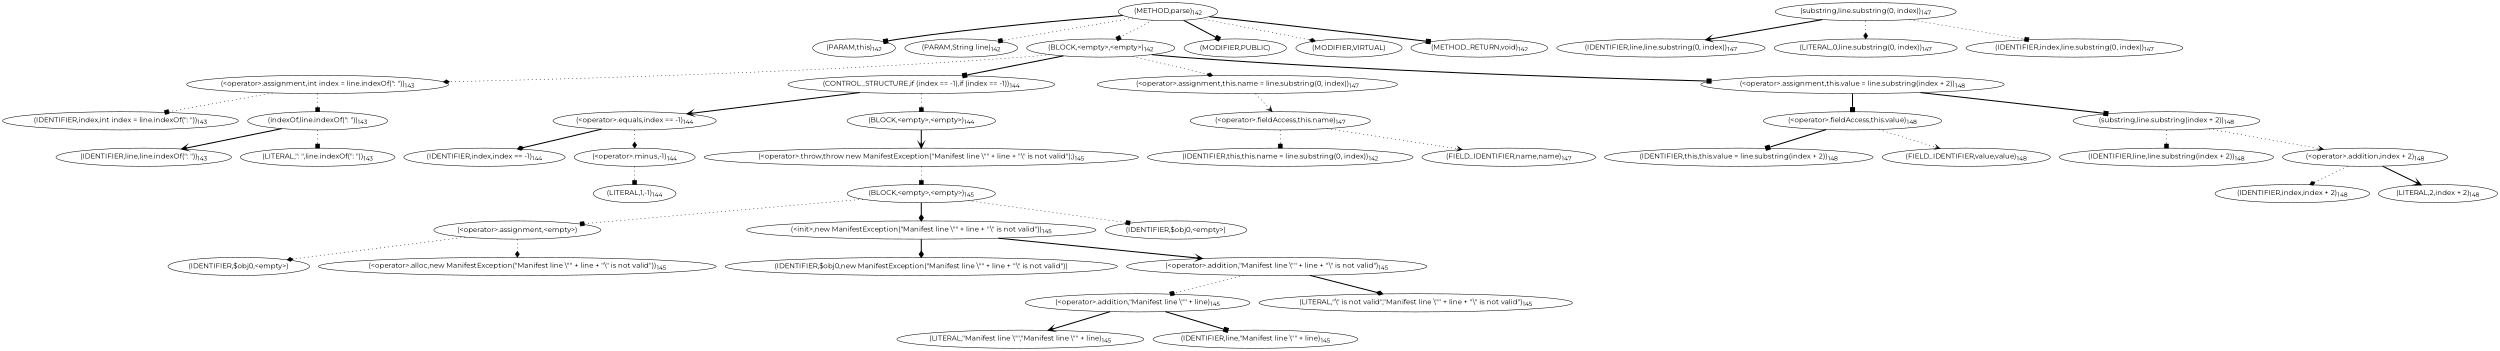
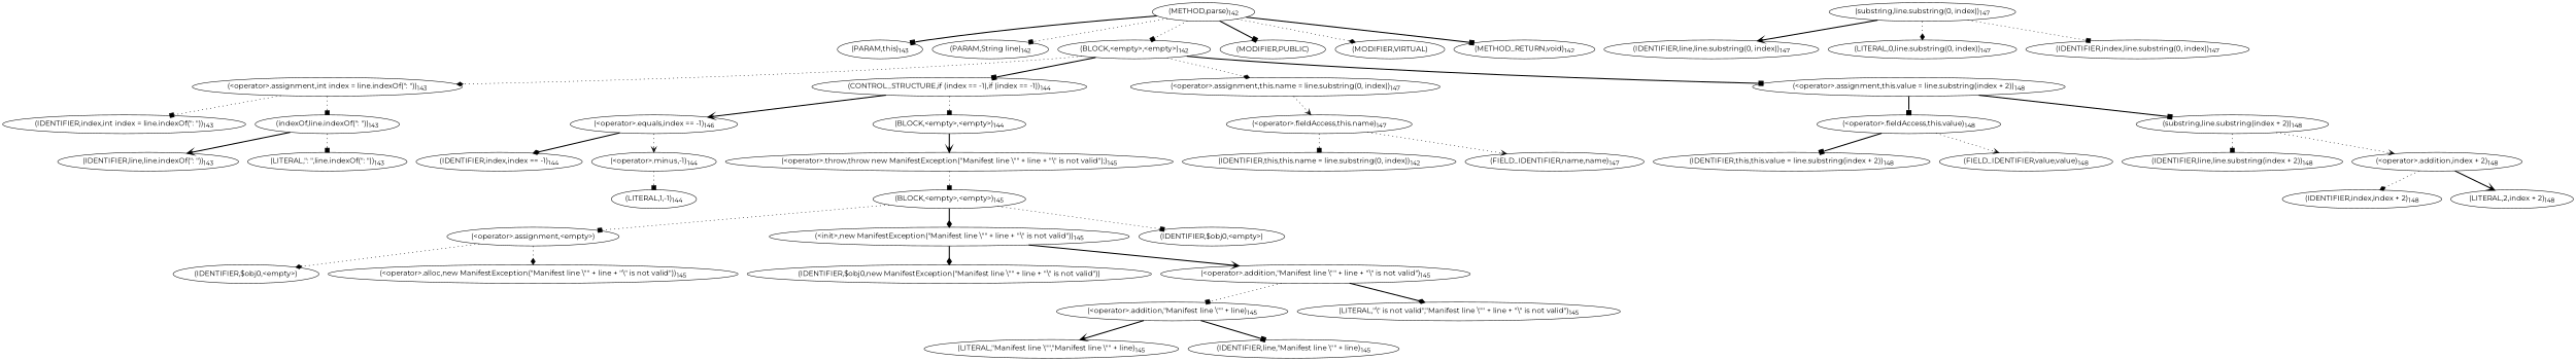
  digraph {
    fontname=Montserrat
    node [fontname=Montserrat]
    edge [arrowhead=box fontname=Montserrat style=dotted]
    n1 [label=<(METHOD,parse)<SUB>142</SUB>>]
-   n2 [label=<(PARAM,this)<SUB>142</SUB>>]
+   n2 [label=<(PARAM,this)<SUB>143</SUB>>]
    n3 [label=<(PARAM,String line)<SUB>142</SUB>>]
    n4 [label=<(BLOCK,&lt;empty&gt;,&lt;empty&gt;)<SUB>142</SUB>>]
    n5 [label=<(MODIFIER,PUBLIC)>]
    n6 [label=<(MODIFIER,VIRTUAL)>]
    n7 [label=<(METHOD_RETURN,void)<SUB>142</SUB>>]
    n8 [label=<(&lt;operator&gt;.assignment,int index = line.indexOf(&quot;: &quot;))<SUB>143</SUB>>]
    n9 [label=<(CONTROL_STRUCTURE,if (index == -1),if (index == -1))<SUB>144</SUB>>]
    n10 [label=<(&lt;operator&gt;.assignment,this.name = line.substring(0, index))<SUB>147</SUB>>]
    n11 [label=<(&lt;operator&gt;.assignment,this.value = line.substring(index + 2))<SUB>148</SUB>>]
    n12 [label=<(IDENTIFIER,index,int index = line.indexOf(&quot;: &quot;))<SUB>143</SUB>>]
    n13 [label=<(indexOf,line.indexOf(&quot;: &quot;))<SUB>143</SUB>>]
-   n14 [label=<(&lt;operator&gt;.equals,index == -1)<SUB>144</SUB>>]
+   n14 [label=<(&lt;operator&gt;.equals,index == -1)<SUB>146</SUB>>]
    n15 [label=<(BLOCK,&lt;empty&gt;,&lt;empty&gt;)<SUB>144</SUB>>]
    n16 [label=<(&lt;operator&gt;.fieldAccess,this.name)<SUB>147</SUB>>]
    n17 [label=<(&lt;operator&gt;.fieldAccess,this.value)<SUB>148</SUB>>]
    n18 [label=<(substring,line.substring(index + 2))<SUB>148</SUB>>]
    n19 [label=<(IDENTIFIER,line,line.indexOf(&quot;: &quot;))<SUB>143</SUB>>]
    n20 [label=<(LITERAL,&quot;: &quot;,line.indexOf(&quot;: &quot;))<SUB>143</SUB>>]
    n21 [label=<(IDENTIFIER,index,index == -1)<SUB>144</SUB>>]
    n22 [label=<(&lt;operator&gt;.minus,-1)<SUB>144</SUB>>]
    n23 [label=<(&lt;operator&gt;.throw,throw new ManifestException(&quot;Manifest line \&quot;&quot; + line + &quot;\&quot; is not valid&quot;);)<SUB>145</SUB>>]
    n24 [label=<(LITERAL,1,-1)<SUB>144</SUB>>]
    n25 [label=<(BLOCK,&lt;empty&gt;,&lt;empty&gt;)<SUB>145</SUB>>]
    n26 [label=<(&lt;operator&gt;.assignment,&lt;empty&gt;)>]
    n27 [label=<(&lt;init&gt;,new ManifestException(&quot;Manifest line \&quot;&quot; + line + &quot;\&quot; is not valid&quot;))<SUB>145</SUB>>]
    n28 [label=<(IDENTIFIER,$obj0,&lt;empty&gt;)>]
    n29 [label=<(IDENTIFIER,$obj0,&lt;empty&gt;)>]
    n30 [label=<(&lt;operator&gt;.alloc,new ManifestException(&quot;Manifest line \&quot;&quot; + line + &quot;\&quot; is not valid&quot;))<SUB>145</SUB>>]
    n31 [label=<(IDENTIFIER,$obj0,new ManifestException(&quot;Manifest line \&quot;&quot; + line + &quot;\&quot; is not valid&quot;))>]
    n32 [label=<(&lt;operator&gt;.addition,&quot;Manifest line \&quot;&quot; + line + &quot;\&quot; is not valid&quot;)<SUB>145</SUB>>]
    n33 [label=<(&lt;operator&gt;.addition,&quot;Manifest line \&quot;&quot; + line)<SUB>145</SUB>>]
    n34 [label=<(LITERAL,&quot;\&quot; is not valid&quot;,&quot;Manifest line \&quot;&quot; + line + &quot;\&quot; is not valid&quot;)<SUB>145</SUB>>]
    n35 [label=<(LITERAL,&quot;Manifest line \&quot;&quot;,&quot;Manifest line \&quot;&quot; + line)<SUB>145</SUB>>]
    n36 [label=<(IDENTIFIER,line,&quot;Manifest line \&quot;&quot; + line)<SUB>145</SUB>>]
    n37 [label=<(IDENTIFIER,this,this.name = line.substring(0, index))<SUB>142</SUB>>]
    n38 [label=<(FIELD_IDENTIFIER,name,name)<SUB>147</SUB>>]
    n39 [label=<(substring,line.substring(0, index))<SUB>147</SUB>>]
    n40 [label=<(IDENTIFIER,line,line.substring(0, index))<SUB>147</SUB>>]
    n41 [label=<(LITERAL,0,line.substring(0, index))<SUB>147</SUB>>]
    n42 [label=<(IDENTIFIER,index,line.substring(0, index))<SUB>147</SUB>>]
    n43 [label=<(IDENTIFIER,this,this.value = line.substring(index + 2))<SUB>148</SUB>>]
    n44 [label=<(FIELD_IDENTIFIER,value,value)<SUB>148</SUB>>]
    n45 [label=<(IDENTIFIER,line,line.substring(index + 2))<SUB>148</SUB>>]
    n46 [label=<(&lt;operator&gt;.addition,index + 2)<SUB>148</SUB>>]
    n47 [label=<(IDENTIFIER,index,index + 2)<SUB>148</SUB>>]
    n48 [label=<(LITERAL,2,index + 2)<SUB>148</SUB>>]
    n1 -> n2 [style=bold]
    n1 -> n3
    n1 -> n4
    n1 -> n5 [style=bold]
    n1 -> n6 [arrowhead=diamond]
    n1 -> n7 [style=bold]
    n4 -> n8 [arrowhead=diamond]
    n4 -> n9 [style=bold]
    n4 -> n10 [arrowhead=diamond]
    n4 -> n11 [style=bold]
    n8 -> n12
    n8 -> n13
    n9 -> n14 [arrowhead=vee style=bold]
    n9 -> n15
    n10 -> n16 [arrowhead=vee]
    n11 -> n17 [style=bold]
    n11 -> n18 [style=bold]
    n13 -> n19 [arrowhead=vee style=bold]
    n13 -> n20
    n14 -> n21 [arrowhead=diamond style=bold]
-   n14 -> n22 [arrowhead=diamond]
+   n14 -> n22 [arrowhead=vee]
    n15 -> n23 [arrowhead=vee style=bold]
    n16 -> n37
    n16 -> n38 [arrowhead=vee]
    n17 -> n43 [style=bold]
    n17 -> n44 [arrowhead=vee]
    n18 -> n45
    n18 -> n46 [arrowhead=vee]
    n22 -> n24
    n23 -> n25
    n25 -> n26
    n25 -> n27 [arrowhead=diamond style=bold]
    n25 -> n28
    n26 -> n29 [arrowhead=diamond]
    n26 -> n30 [arrowhead=diamond]
    n27 -> n31 [arrowhead=diamond style=bold]
    n27 -> n32 [arrowhead=vee style=bold]
    n32 -> n33
    n32 -> n34 [arrowhead=diamond style=bold]
    n33 -> n35 [arrowhead=vee style=bold]
    n33 -> n36 [style=bold]
    n39 -> n40 [arrowhead=vee style=bold]
    n39 -> n41 [arrowhead=diamond]
    n39 -> n42
    n46 -> n47 [arrowhead=diamond]
    n46 -> n48 [arrowhead=vee style=bold]
  }
